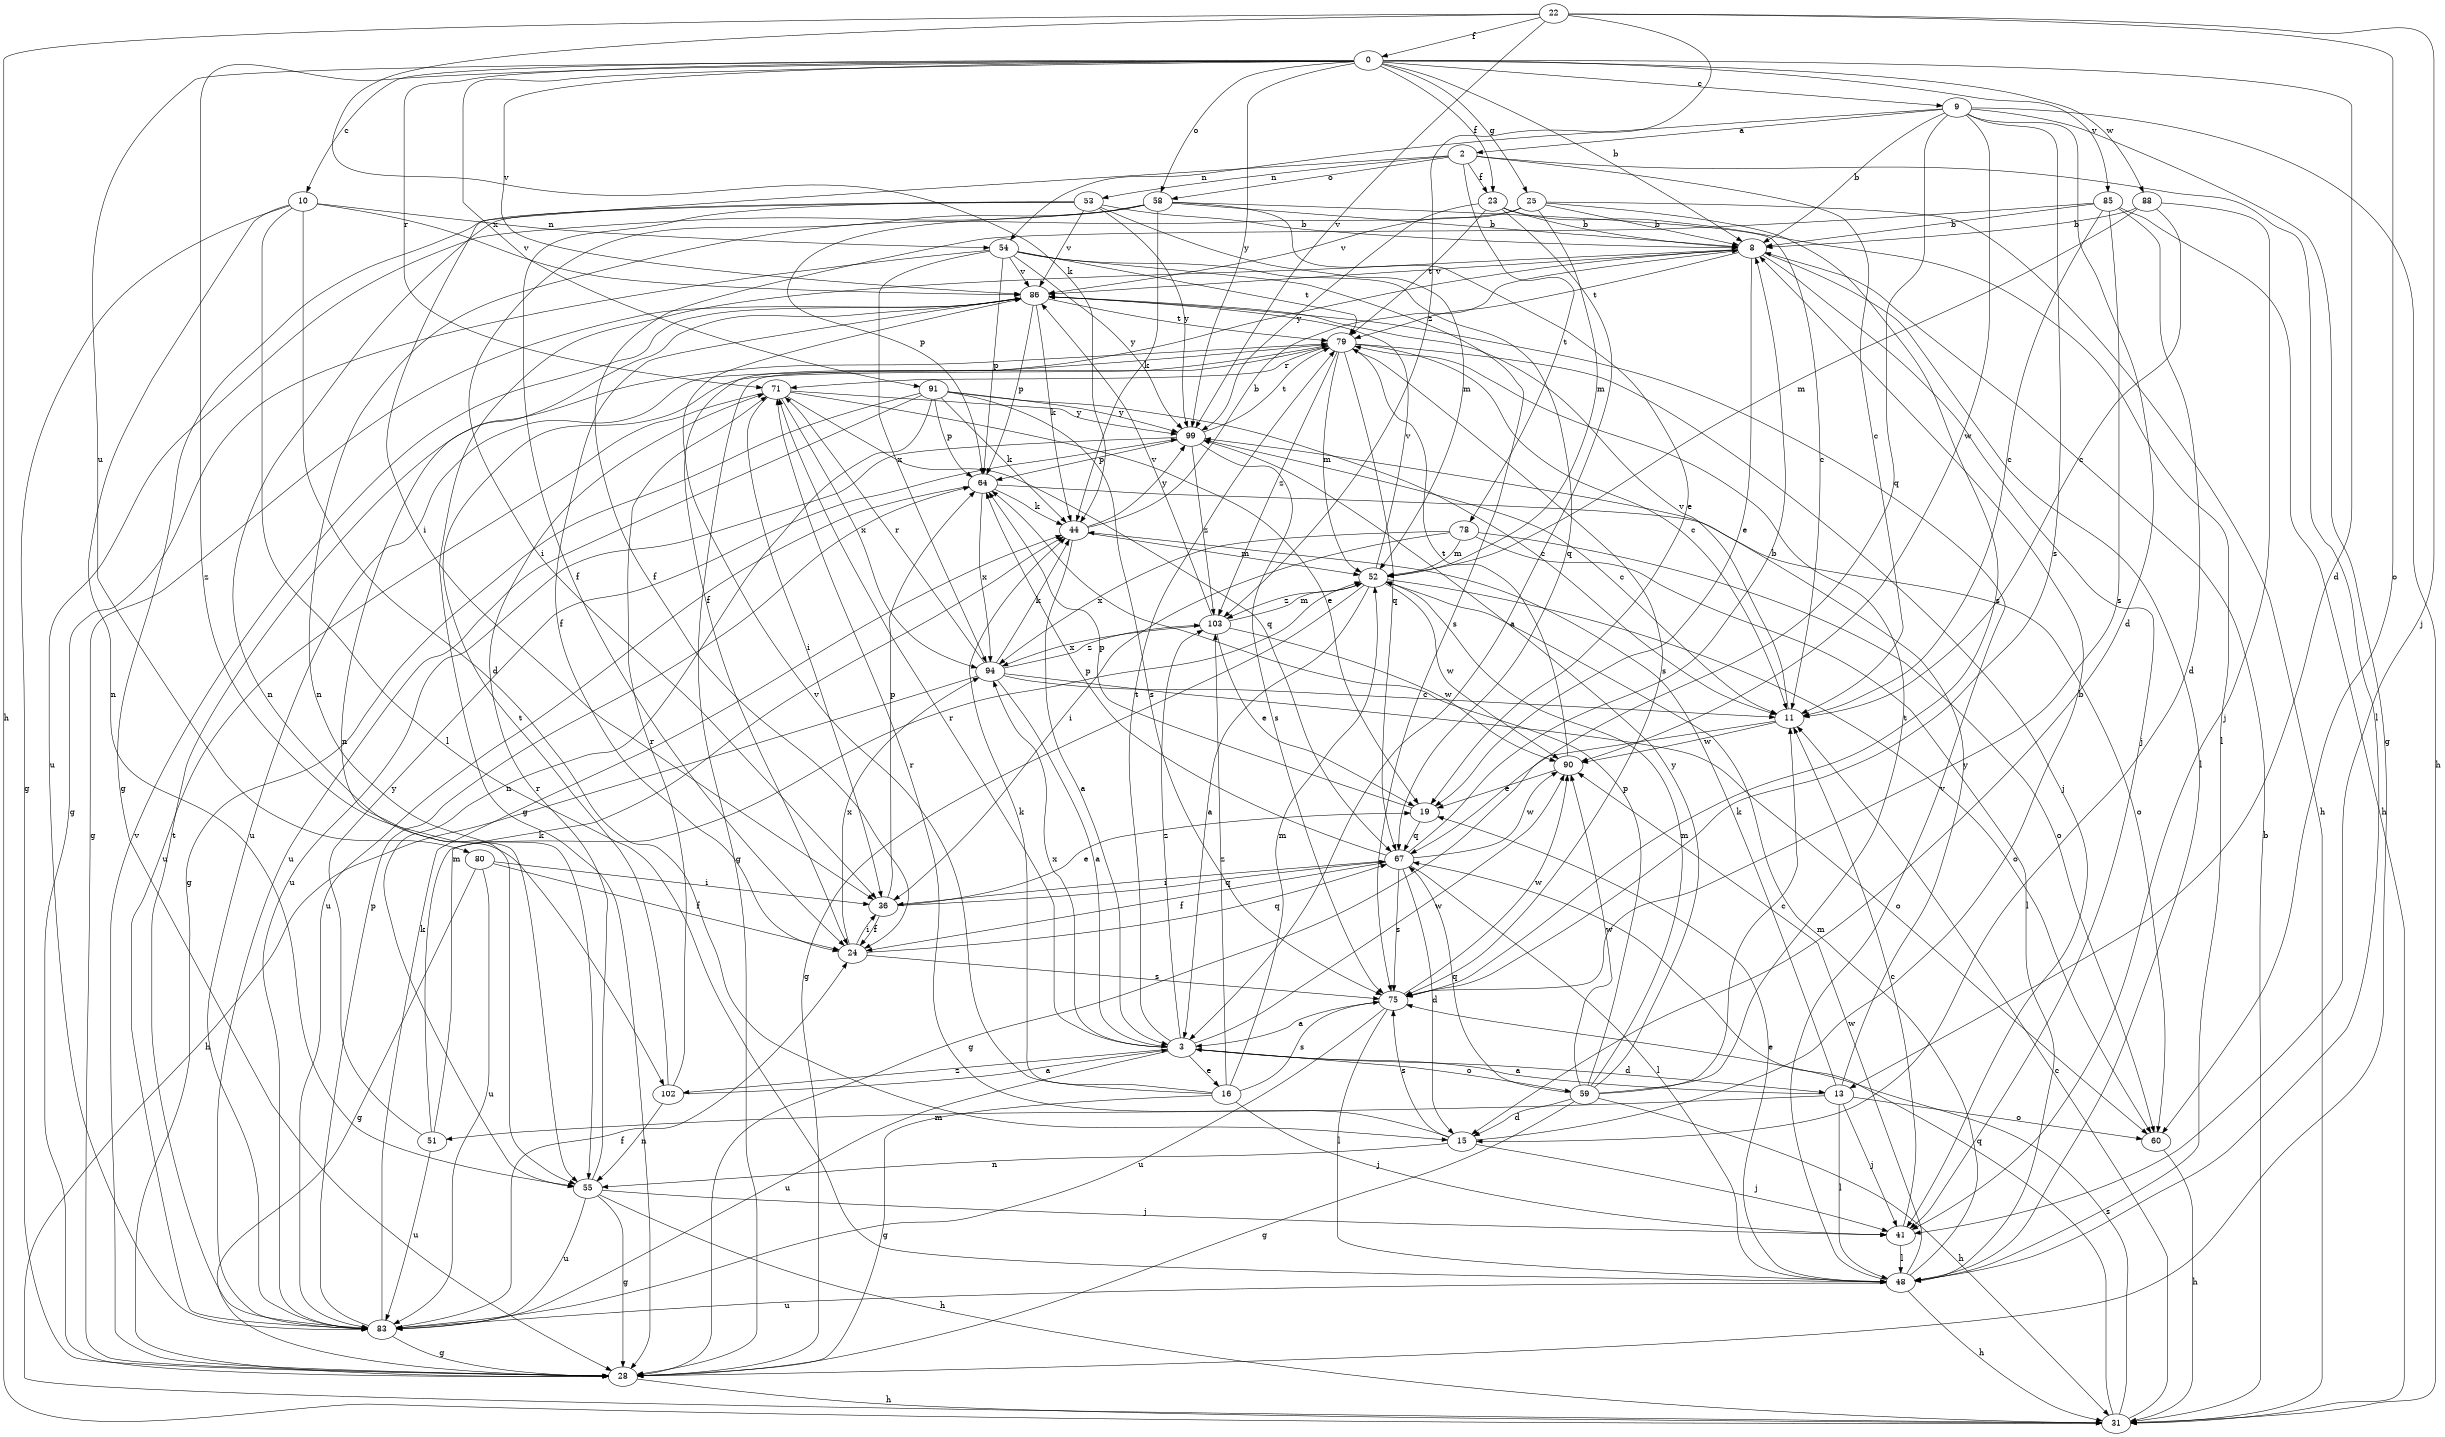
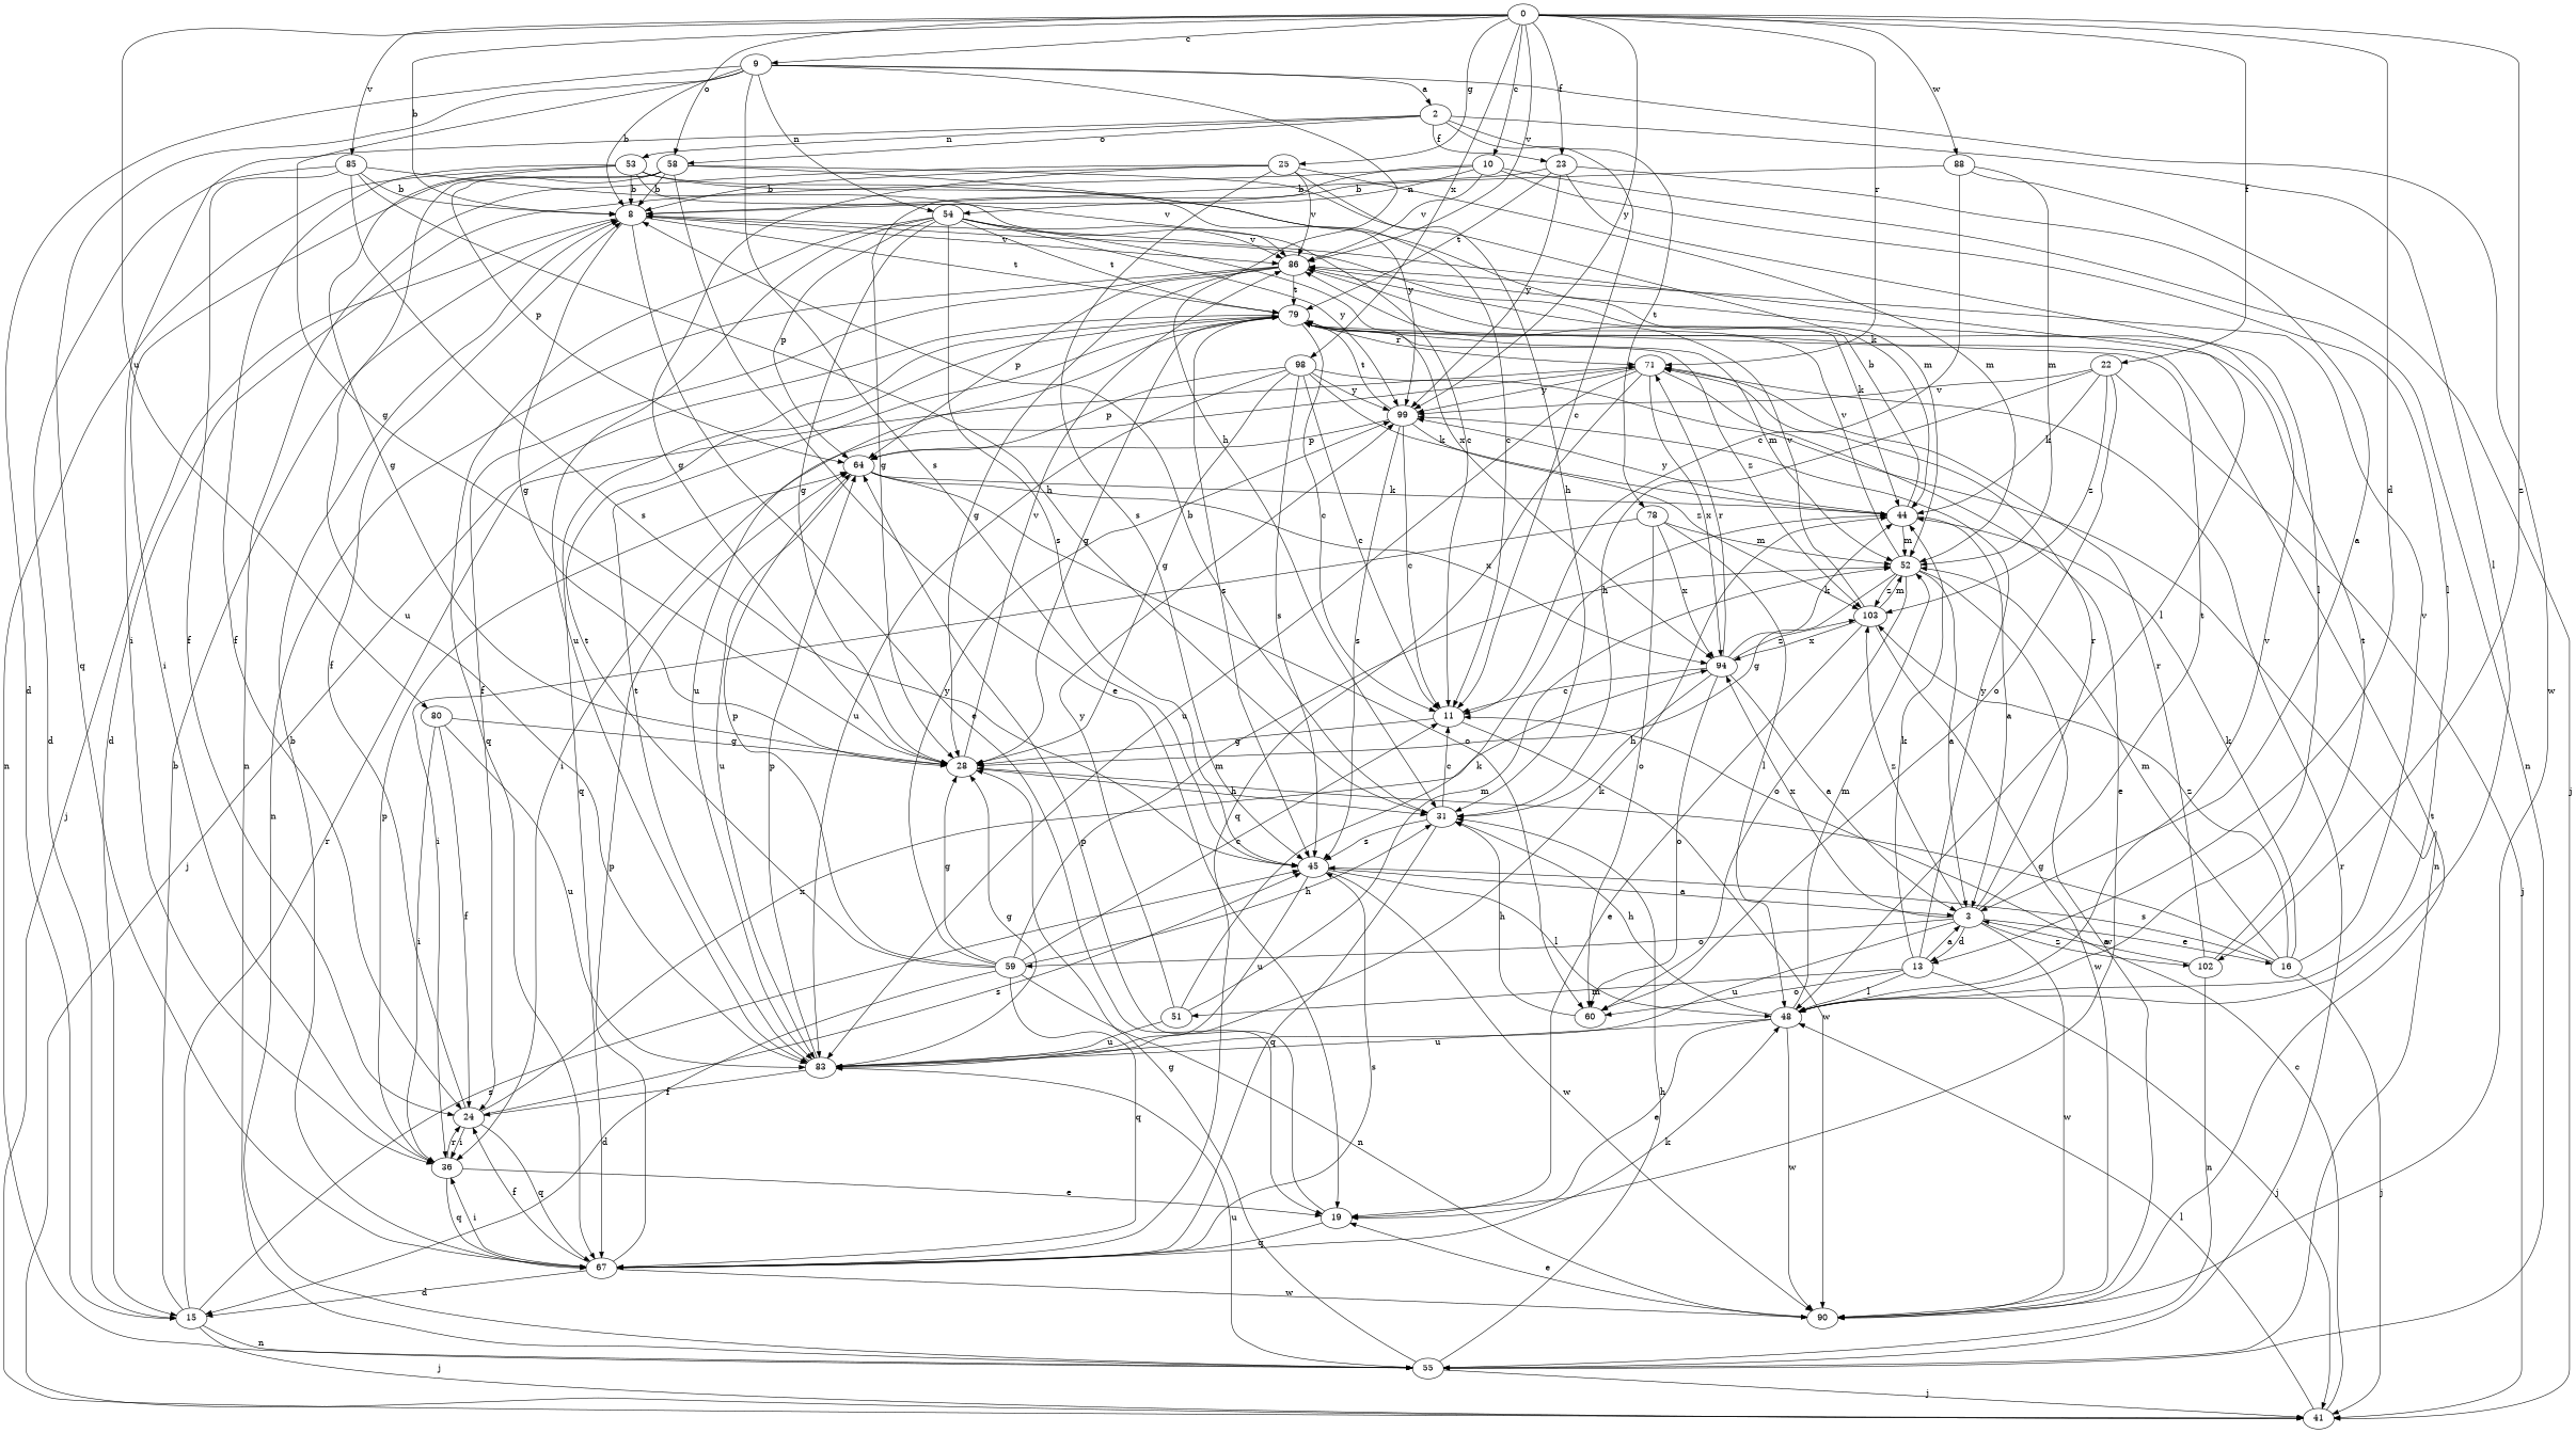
  strict digraph {
    0
    8
    9
    10
    13
    22
    23
    25
    58
    71
    80
    85
    86
    88
-   91
+   91 [label=98]
    99
    102
    48
    79
    19
    24
    28
    41
    2
    90
    15
    31
    54
    67
-   75
+   75 [label=45]
    55
    3
    44
    51
    60
    103
    52
    11
    36
    83
    64
    94
    53
    78
    16
    59
    0 -> 8 [label=b]
    0 -> 9 [label=c]
    0 -> 10 [label=c]
    0 -> 13 [label=d]
-   22 -> 0 [label=f]
+   0 -> 22 [label=f]
    0 -> 23 [label=f]
    0 -> 25 [label=g]
    0 -> 58 [label=o]
    0 -> 71 [label=r]
    0 -> 80 [label=u]
    0 -> 85 [label=v]
    0 -> 86 [label=v]
    0 -> 88 [label=w]
    0 -> 91 [label=x]
    0 -> 99 [label=y]
    0 -> 102 [label=z]
    8 -> 86 [label=v]
    8 -> 48 [label=l]
    8 -> 79 [label=t]
    8 -> 19 [label=e]
-   8 -> 24 [label=f]
+   24 -> 8 [label=f]
    8 -> 28 [label=g]
    8 -> 41 [label=j]
    9 -> 8 [label=b]
    9 -> 28 [label=g]
    9 -> 2 [label=a]
    9 -> 90 [label=w]
    9 -> 15 [label=d]
    9 -> 31 [label=h]
    9 -> 54 [label=n]
    9 -> 67 [label=q]
    9 -> 75 [label=s]
    10 -> 86 [label=v]
    10 -> 48 [label=l]
    10 -> 28 [label=g]
    10 -> 15 [label=d]
    10 -> 54 [label=n]
    10 -> 55 [label=n]
    13 -> 99 [label=y]
    13 -> 48 [label=l]
    13 -> 41 [label=j]
    13 -> 3 [label=a]
    13 -> 44 [label=k]
    13 -> 51 [label=m]
    13 -> 60 [label=o]
    22 -> 99 [label=v]
    22 -> 41 [label=j]
    22 -> 31 [label=h]
    22 -> 44 [label=k]
    22 -> 60 [label=o]
    22 -> 103 [label=z]
    23 -> 8 [label=b]
    23 -> 99 [label=y]
    23 -> 48 [label=l]
    23 -> 79 [label=t]
    23 -> 3 [label=a]
    25 -> 8 [label=b]
    25 -> 86 [label=v]
+   25 -> 28 [label=g]
    25 -> 31 [label=h]
    25 -> 75 [label=s]
    25 -> 55 [label=n]
    25 -> 52 [label=m]
    58 -> 8 [label=b]
    58 -> 19 [label=e]
    58 -> 44 [label=k]
    58 -> 11 [label=c]
    58 -> 36 [label=i]
    58 -> 83 [label=u]
    58 -> 64 [label=p]
    71 -> 99 [label=y]
    71 -> 19 [label=e]
    71 -> 67 [label=q]
    71 -> 36 [label=i]
    71 -> 83 [label=u]
    71 -> 94 [label=x]
    80 -> 24 [label=f]
    80 -> 28 [label=g]
    80 -> 36 [label=i]
    80 -> 83 [label=u]
    85 -> 8 [label=b]
    85 -> 24 [label=f]
    85 -> 15 [label=d]
    85 -> 31 [label=h]
    85 -> 75 [label=s]
    85 -> 11 [label=c]
    86 -> 79 [label=t]
    86 -> 24 [label=f]
    86 -> 28 [label=g]
    86 -> 55 [label=n]
    86 -> 44 [label=k]
    86 -> 64 [label=p]
    88 -> 8 [label=b]
    88 -> 41 [label=j]
    88 -> 52 [label=m]
    88 -> 11 [label=c]
    91 -> 99 [label=y]
    91 -> 28 [label=g]
    91 -> 75 [label=s]
    91 -> 55 [label=n]
    91 -> 44 [label=k]
    91 -> 11 [label=c]
    91 -> 83 [label=u]
    91 -> 64 [label=p]
    99 -> 79 [label=t]
    99 -> 75 [label=s]
    99 -> 103 [label=z]
    99 -> 11 [label=c]
-   99 -> 83 [label=u]
+   54 -> 83 [label=u]
    99 -> 64 [label=p]
    102 -> 71 [label=r]
    102 -> 79 [label=t]
    102 -> 55 [label=n]
    102 -> 3 [label=a]
    48 -> 86 [label=v]
    48 -> 19 [label=e]
    48 -> 90 [label=w]
    48 -> 31 [label=h]
    48 -> 52 [label=m]
    48 -> 83 [label=u]
    79 -> 71 [label=r]
    79 -> 28 [label=g]
    79 -> 41 [label=j]
    79 -> 67 [label=q]
    79 -> 75 [label=s]
    79 -> 103 [label=z]
    79 -> 52 [label=m]
    79 -> 11 [label=c]
    79 -> 83 [label=u]
    19 -> 67 [label=q]
    19 -> 64 [label=p]
    24 -> 67 [label=q]
    24 -> 75 [label=s]
    24 -> 36 [label=i]
    24 -> 94 [label=x]
    28 -> 86 [label=v]
    28 -> 31 [label=h]
    41 -> 48 [label=l]
    41 -> 11 [label=c]
    2 -> 23 [label=f]
    2 -> 58 [label=o]
    2 -> 48 [label=l]
    2 -> 11 [label=c]
    2 -> 36 [label=i]
    2 -> 53 [label=n]
    2 -> 78 [label=t]
    90 -> 79 [label=t]
    90 -> 19 [label=e]
    15 -> 8 [label=b]
    15 -> 71 [label=r]
    15 -> 41 [label=j]
    15 -> 75 [label=s]
    15 -> 55 [label=n]
    31 -> 8 [label=b]
    31 -> 67 [label=q]
    31 -> 75 [label=s]
    31 -> 11 [label=c]
    54 -> 86 [label=v]
    54 -> 99 [label=y]
    54 -> 79 [label=t]
    54 -> 28 [label=g]
    54 -> 67 [label=q]
    54 -> 75 [label=s]
    54 -> 64 [label=p]
    54 -> 94 [label=x]
    67 -> 8 [label=b]
-   67 -> 48 [label=l]
+   67 -> 48 [label=k]
    67 -> 24 [label=f]
    67 -> 90 [label=w]
    67 -> 15 [label=d]
    67 -> 75 [label=s]
    67 -> 36 [label=i]
    67 -> 64 [label=p]
    75 -> 48 [label=l]
    75 -> 90 [label=w]
    75 -> 3 [label=a]
    75 -> 83 [label=u]
    55 -> 71 [label=r]
    55 -> 28 [label=g]
    55 -> 41 [label=j]
    55 -> 31 [label=h]
    55 -> 83 [label=u]
    3 -> 13 [label=d]
    3 -> 71 [label=r]
    3 -> 102 [label=z]
    3 -> 79 [label=t]
    3 -> 90 [label=w]
    3 -> 103 [label=z]
    3 -> 83 [label=u]
    3 -> 94 [label=x]
    3 -> 16 [label=e]
    3 -> 59 [label=o]
    44 -> 8 [label=b]
    44 -> 99 [label=y]
    44 -> 3 [label=a]
    44 -> 52 [label=m]
    51 -> 99 [label=y]
    51 -> 44 [label=k]
    51 -> 52 [label=m]
    51 -> 83 [label=u]
    60 -> 31 [label=h]
    103 -> 86 [label=v]
    103 -> 19 [label=e]
    103 -> 90 [label=w]
    103 -> 52 [label=m]
    103 -> 94 [label=x]
    52 -> 86 [label=v]
    52 -> 28 [label=g]
    52 -> 90 [label=w]
    52 -> 3 [label=a]
    52 -> 60 [label=o]
    52 -> 103 [label=z]
-   11 -> 86 [label=v]
    11 -> 28 [label=g]
    11 -> 90 [label=w]
    36 -> 19 [label=e]
-   36 -> 24 [label=f]
+   36 -> 24 [label=r]
    36 -> 67 [label=q]
    36 -> 64 [label=p]
    83 -> 79 [label=t]
    83 -> 24 [label=f]
    83 -> 28 [label=g]
    83 -> 44 [label=k]
    83 -> 64 [label=p]
    64 -> 44 [label=k]
    64 -> 60 [label=o]
    64 -> 83 [label=u]
    64 -> 94 [label=x]
    94 -> 71 [label=r]
    94 -> 31 [label=h]
    94 -> 3 [label=a]
    94 -> 44 [label=k]
    94 -> 60 [label=o]
    94 -> 103 [label=z]
    94 -> 11 [label=c]
    53 -> 8 [label=b]
    53 -> 86 [label=v]
    53 -> 99 [label=y]
    53 -> 24 [label=f]
    53 -> 28 [label=g]
    53 -> 55 [label=n]
    53 -> 52 [label=m]
    78 -> 48 [label=l]
    78 -> 60 [label=o]
    78 -> 52 [label=m]
    78 -> 36 [label=i]
    78 -> 94 [label=x]
    16 -> 86 [label=v]
    16 -> 28 [label=g]
    16 -> 41 [label=j]
    16 -> 75 [label=s]
    16 -> 44 [label=k]
    16 -> 103 [label=z]
    16 -> 52 [label=m]
    59 -> 99 [label=y]
    59 -> 79 [label=t]
    59 -> 28 [label=g]
-   59 -> 90 [label=w]
+   59 -> 90 [label=n]
    59 -> 15 [label=d]
    59 -> 31 [label=h]
    59 -> 67 [label=q]
    59 -> 52 [label=m]
    59 -> 11 [label=c]
    59 -> 64 [label=p]
  }
